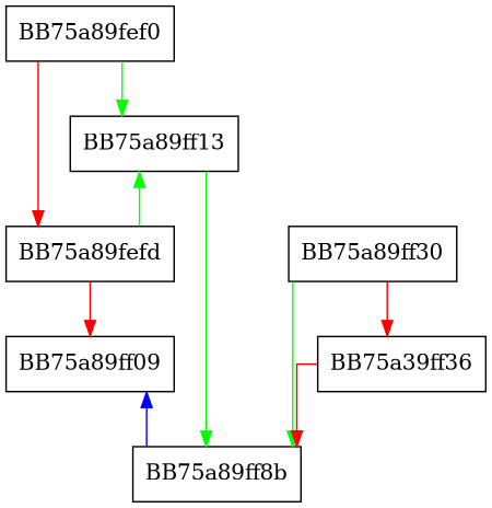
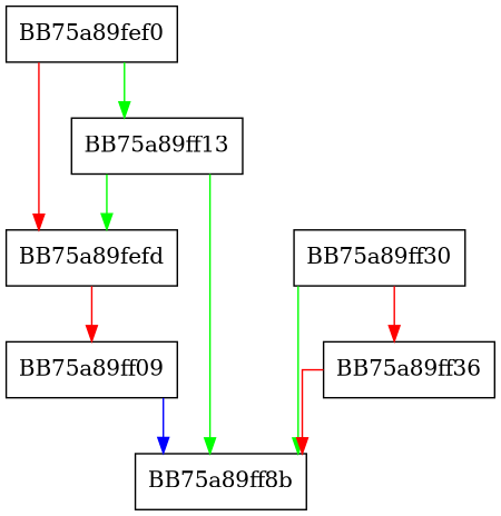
  digraph {
    splines=ortho
    node [shape=box]
    edge [color=green]
    BB75a89fef0
    BB75a89ff13
    BB75a89fefd
    n4 [label=BB75a89ff8b]
    BB75a89ff09
    BB75a89ff30
-   BB75a89ff36 [label=BB75a39ff36]
+   BB75a89ff36
    BB75a89fef0 -> BB75a89ff13
    BB75a89fef0 -> BB75a89fefd [color=red]
    BB75a89ff13 -> n4
-   BB75a89fefd -> BB75a89ff13
+   BB75a89ff13 -> BB75a89fefd
    BB75a89fefd -> BB75a89ff09 [color=red]
-   n4 -> BB75a89ff09 [color=blue]
+   BB75a89ff09 -> n4 [color=blue]
    BB75a89ff30 -> n4
    BB75a89ff30 -> BB75a89ff36 [color=red]
    BB75a89ff36 -> n4 [color=red]
  }
